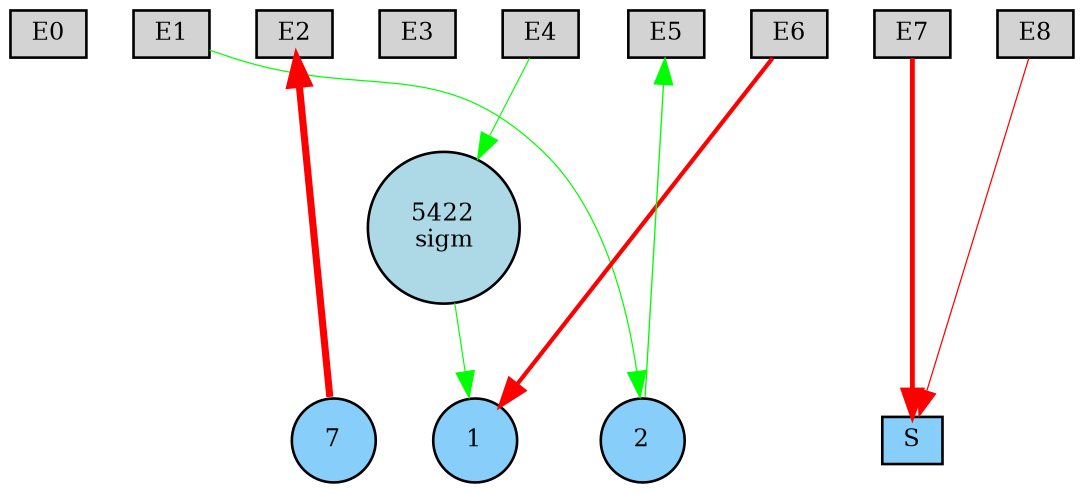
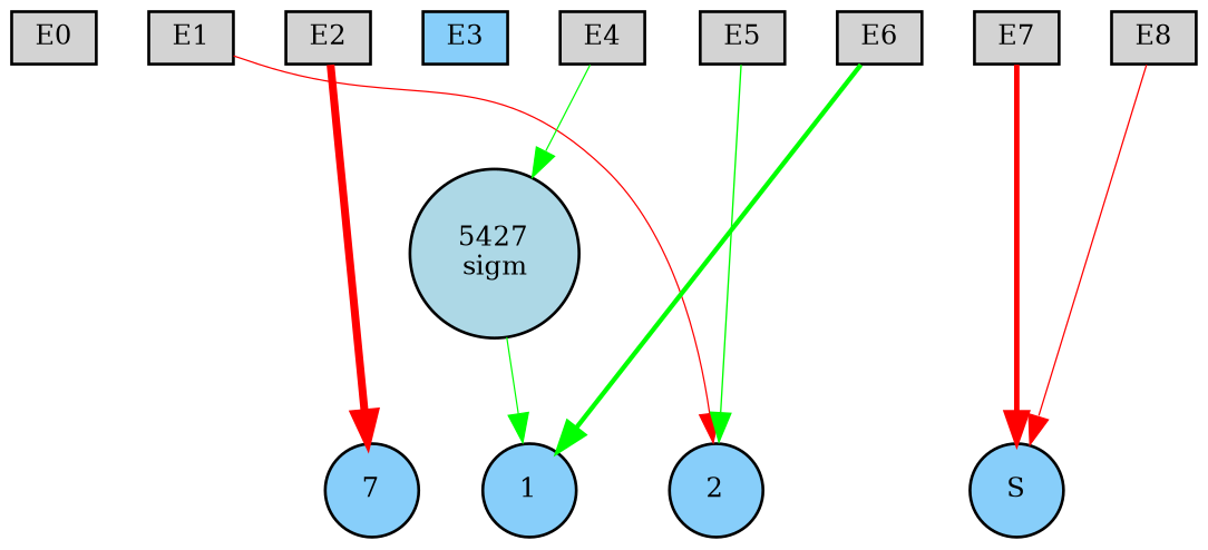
  digraph {
    node [fillcolor=lightgray fontsize=9 shape=box style=filled]
    edge [style=invis]
    E0 [height=0.2 width=0.2]
    E1 [height=0.2 width=0.2]
    E2 [height=0.2 width=0.2]
-   E3 [height=0.2 width=0.2]
+   E3 [fillcolor=lightskyblue height=0.2 width=0.2]
    E4 [height=0.2 width=0.2]
    E5 [height=0.2 width=0.2]
    E6 [height=0.2 width=0.2]
    E7 [height=0.2 width=0.2]
    E8 [height=0.2 width=0.2]
    n10 [fillcolor=lightskyblue height=0.2 label=7 shape=circle width=0.2]
    1 [fillcolor=lightskyblue height=0.2 shape=circle width=0.2]
    2 [fillcolor=lightskyblue height=0.2 shape=circle width=0.2]
-   S [fillcolor=lightskyblue height=0.2 width=0.2]
-   n14 [fillcolor=lightblue height=0.2 label="5422\nsigm" shape=circle width=0.2]
+   S [fillcolor=lightskyblue height=0.2 shape=circle width=0.2]
+   n14 [fillcolor=lightblue height=0.2 label="5427\nsigm" shape=circle width=0.2]
    subgraph sub_1 {
      rank=source
      E0
      E1
      E2
      E3
      E4
      E5
      E6
      E7
      E8
    }
    subgraph sub_2 {
      rank=sink
      n10
      1
      2
      S
    }
    E0 -> E1
    E1 -> E2
-   E1 -> 2 [color=green penwidth=0.46613705520303306 style=solid]
+   E1 -> 2 [color=red penwidth=0.46613705520303306 style=solid]
    E2 -> E3
-   n10 -> E2 [color=red penwidth=2.707191509092405 style=solid]
+   E2 -> n10 [color=red penwidth=2.707191509092405 style=solid]
    E3 -> E4
    E4 -> E5
    E4 -> n14 [color=green penwidth=0.448332608306963 style=solid]
    E5 -> E6
-   2 -> E5 [color=green penwidth=0.5112086240066698 style=solid]
+   E5 -> 2 [color=green penwidth=0.5112086240066698 style=solid]
    E6 -> E7
-   E6 -> 1 [color=red penwidth=1.6019614915734812 style=solid]
+   E6 -> 1 [color=green penwidth=1.6019614915734812 style=solid]
    E7 -> E8
    E7 -> S [color=red penwidth=1.8403574217228635 style=solid]
    E8 -> S [color=red penwidth=0.474877984092656 style=solid]
    n10 -> 1
    1 -> 2
    2 -> S
    n14 -> 1 [color=green penwidth=0.45189342934918597 style=solid]
  }
